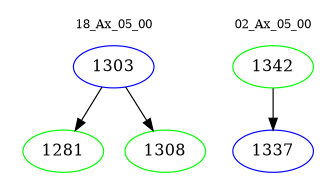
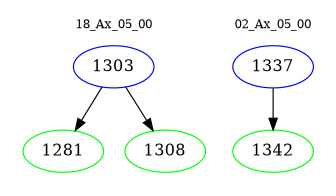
  digraph {
    node [color=green]
    edge [color=black]
    n1 [color=blue label=1303]
    n2 [label=1281]
    n3 [label=1308]
    n4 [color=blue label=1337]
    n5 [label=1342]
    subgraph cluster_1 {
      color=white
      fontsize=10
      label="18_Ax_05_00"
      n1
      n2
      n3
    }
    subgraph cluster_2 {
      color=white
      fontsize=10
      label="02_Ax_05_00"
      n4
      n5
    }
    n1 -> n2
    n1 -> n3
-   n5 -> n4
+   n4 -> n5
  }
